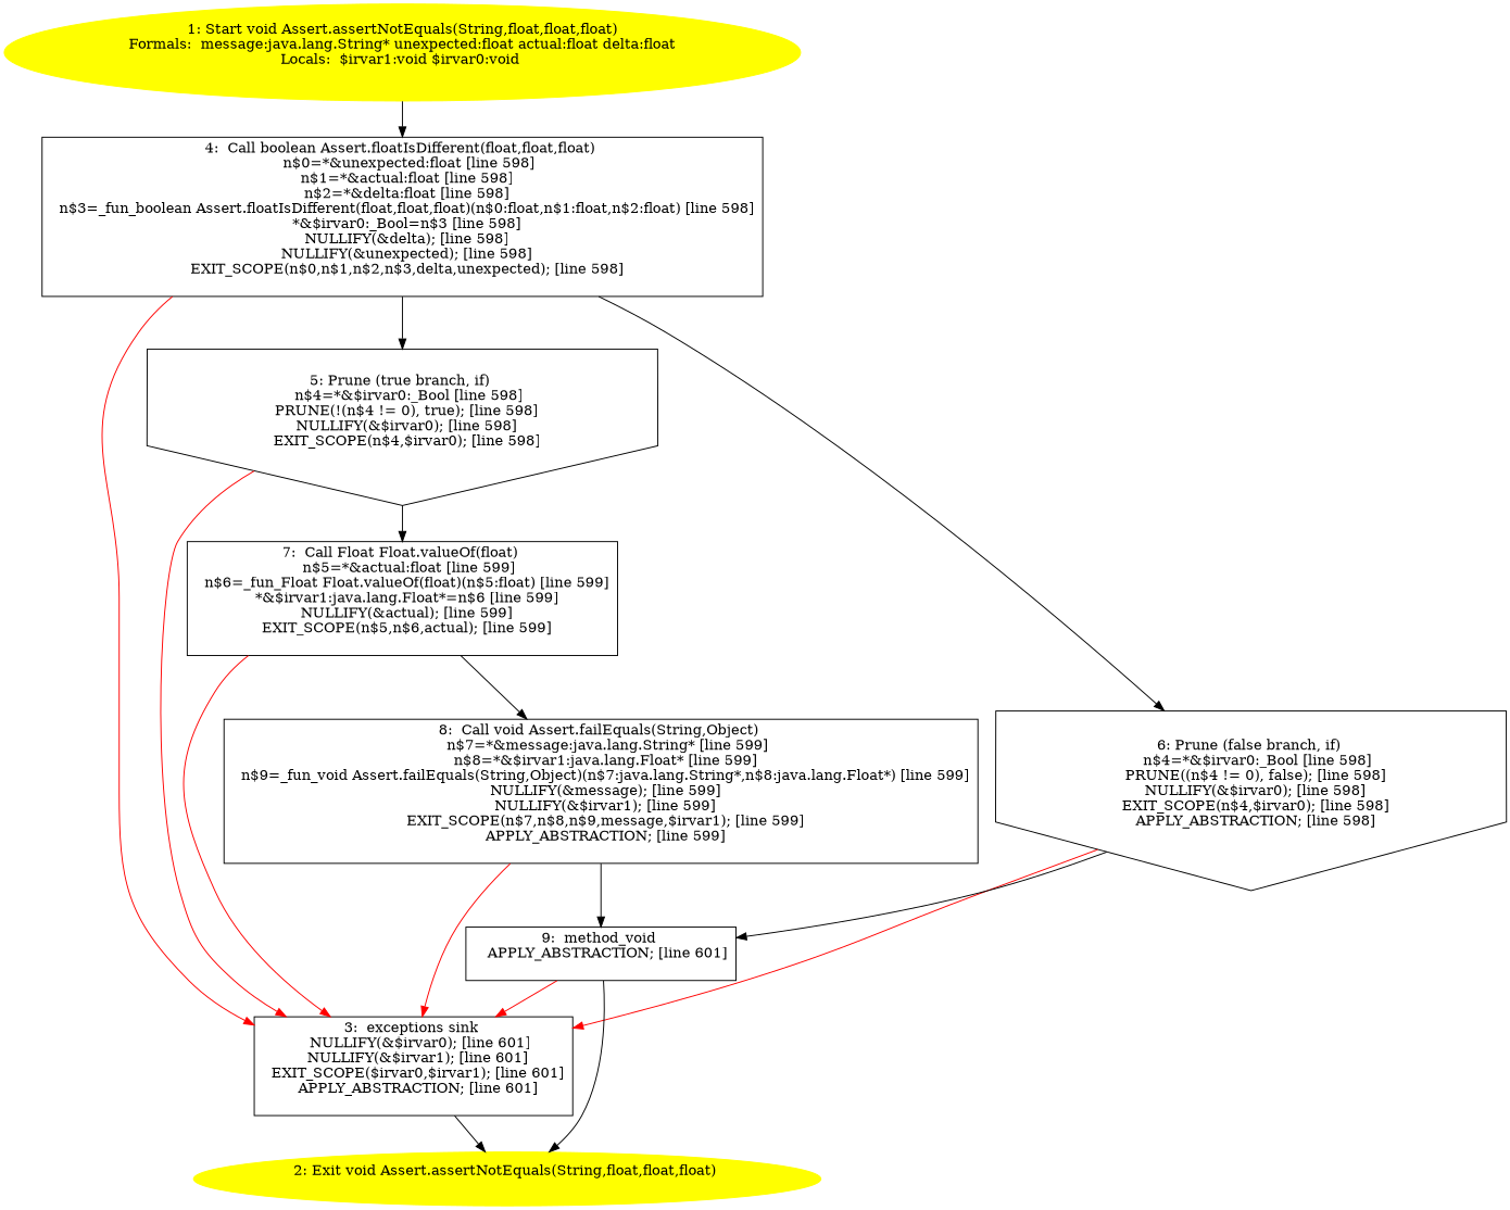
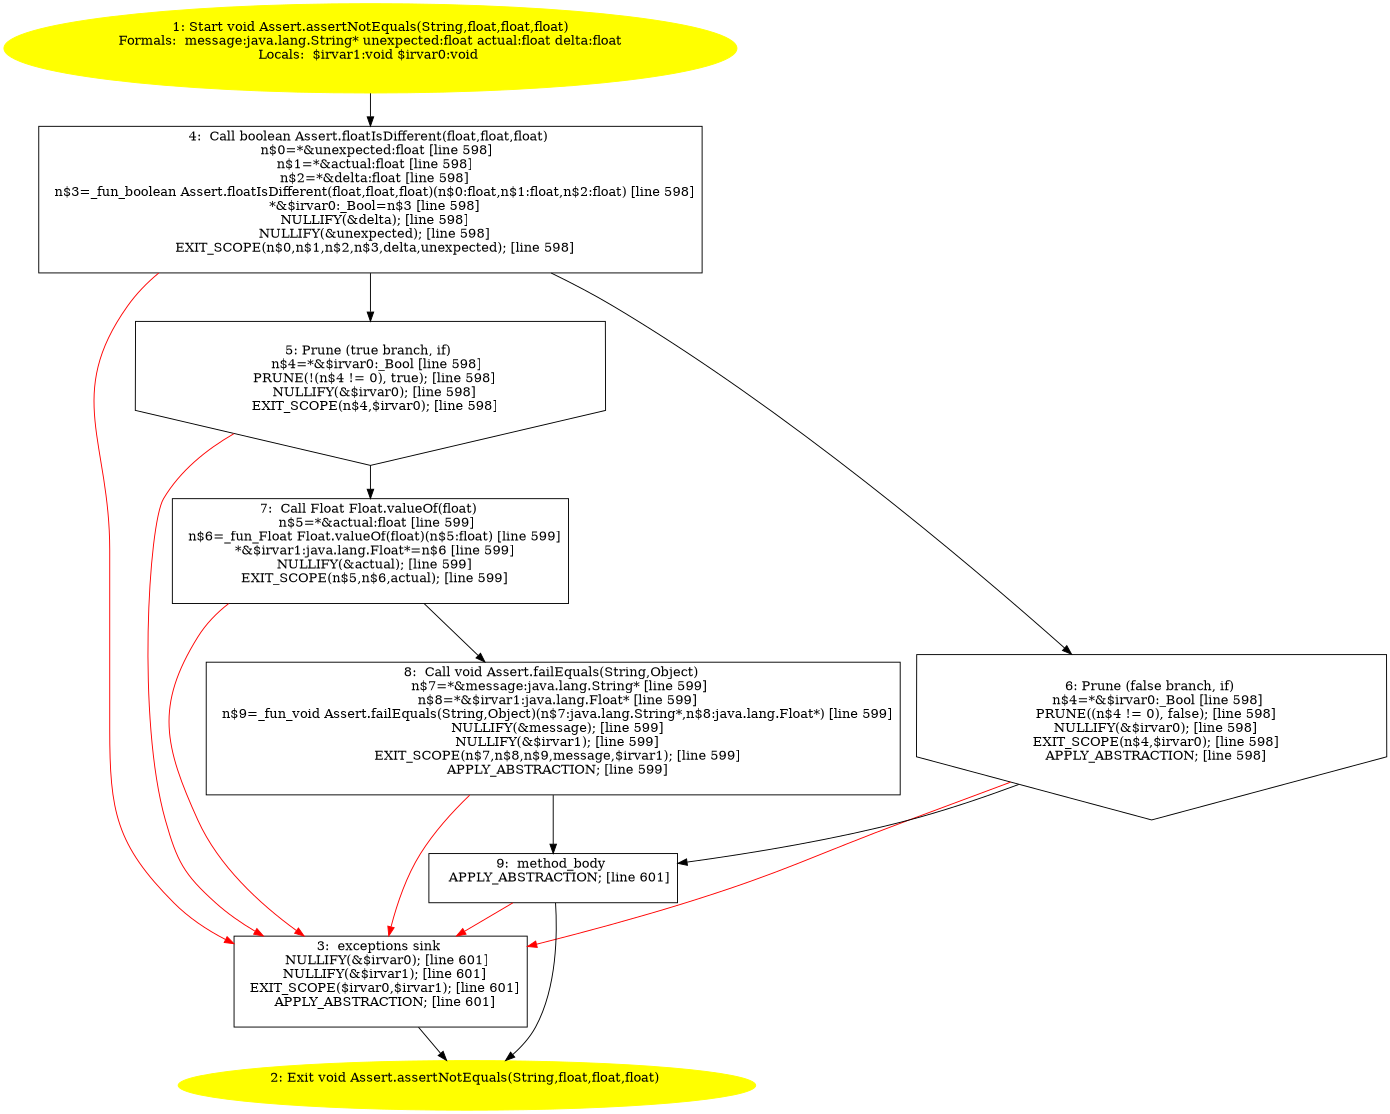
  digraph {
    node [shape=box]
    n1 [color=yellow label="1: Start void Assert.assertNotEquals(String,float,float,float)\nFormals:  message:java.lang.String* unexpected:float actual:float delta:float\nLocals:  $irvar1:void $irvar0:void \n  " style=filled shape=""]
    n2 [label="4:  Call boolean Assert.floatIsDifferent(float,float,float) \n   n$0=*&unexpected:float [line 598]\n  n$1=*&actual:float [line 598]\n  n$2=*&delta:float [line 598]\n  n$3=_fun_boolean Assert.floatIsDifferent(float,float,float)(n$0:float,n$1:float,n$2:float) [line 598]\n  *&$irvar0:_Bool=n$3 [line 598]\n  NULLIFY(&delta); [line 598]\n  NULLIFY(&unexpected); [line 598]\n  EXIT_SCOPE(n$0,n$1,n$2,n$3,delta,unexpected); [line 598]\n "]
    n3 [label="3:  exceptions sink \n   NULLIFY(&$irvar0); [line 601]\n  NULLIFY(&$irvar1); [line 601]\n  EXIT_SCOPE($irvar0,$irvar1); [line 601]\n  APPLY_ABSTRACTION; [line 601]\n "]
    n4 [label="5: Prune (true branch, if) \n   n$4=*&$irvar0:_Bool [line 598]\n  PRUNE(!(n$4 != 0), true); [line 598]\n  NULLIFY(&$irvar0); [line 598]\n  EXIT_SCOPE(n$4,$irvar0); [line 598]\n " shape=invhouse]
    n5 [label="6: Prune (false branch, if) \n   n$4=*&$irvar0:_Bool [line 598]\n  PRUNE((n$4 != 0), false); [line 598]\n  NULLIFY(&$irvar0); [line 598]\n  EXIT_SCOPE(n$4,$irvar0); [line 598]\n  APPLY_ABSTRACTION; [line 598]\n " shape=invhouse]
    n6 [color=yellow label="2: Exit void Assert.assertNotEquals(String,float,float,float) \n  " style=filled shape=""]
    n7 [label="7:  Call Float Float.valueOf(float) \n   n$5=*&actual:float [line 599]\n  n$6=_fun_Float Float.valueOf(float)(n$5:float) [line 599]\n  *&$irvar1:java.lang.Float*=n$6 [line 599]\n  NULLIFY(&actual); [line 599]\n  EXIT_SCOPE(n$5,n$6,actual); [line 599]\n "]
-   n8 [label="9:  method_void \n   APPLY_ABSTRACTION; [line 601]\n "]
+   n8 [label="9:  method_body \n   APPLY_ABSTRACTION; [line 601]\n "]
    n9 [label="8:  Call void Assert.failEquals(String,Object) \n   n$7=*&message:java.lang.String* [line 599]\n  n$8=*&$irvar1:java.lang.Float* [line 599]\n  n$9=_fun_void Assert.failEquals(String,Object)(n$7:java.lang.String*,n$8:java.lang.Float*) [line 599]\n  NULLIFY(&message); [line 599]\n  NULLIFY(&$irvar1); [line 599]\n  EXIT_SCOPE(n$7,n$8,n$9,message,$irvar1); [line 599]\n  APPLY_ABSTRACTION; [line 599]\n "]
    n1 -> n2
    n2 -> n3 [color=red]
    n2 -> n4
    n2 -> n5
    n3 -> n6
    n4 -> n3 [color=red]
    n4 -> n7
    n5 -> n3 [color=red]
    n5 -> n8
    n7 -> n3 [color=red]
    n7 -> n9
    n8 -> n3 [color=red]
    n8 -> n6
    n9 -> n3 [color=red]
    n9 -> n8
  }
